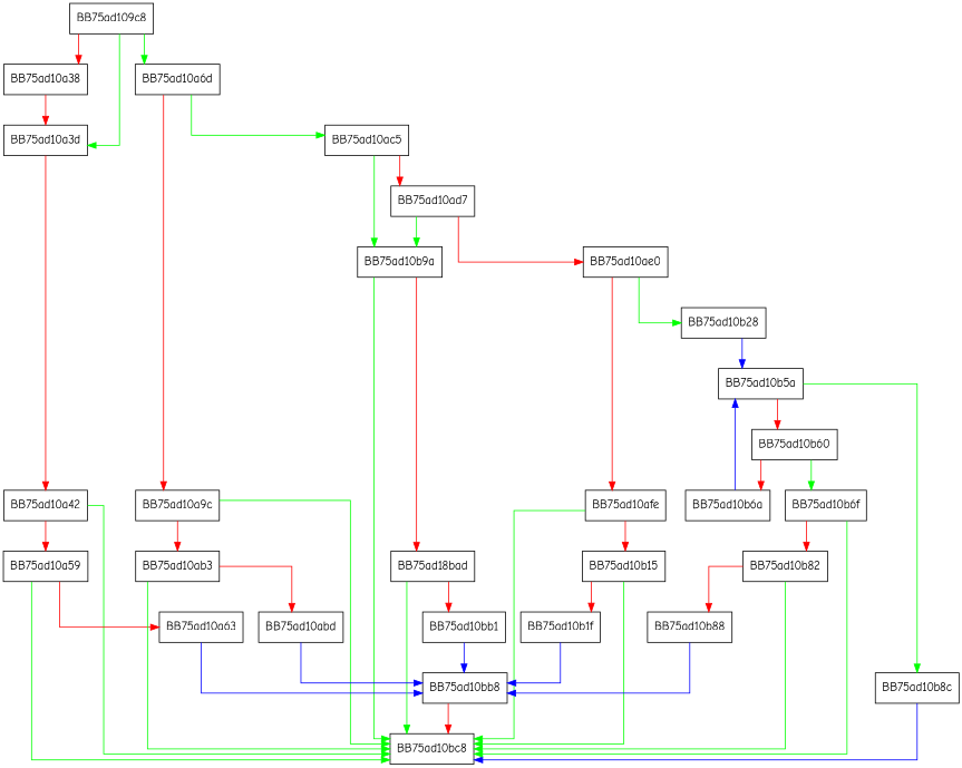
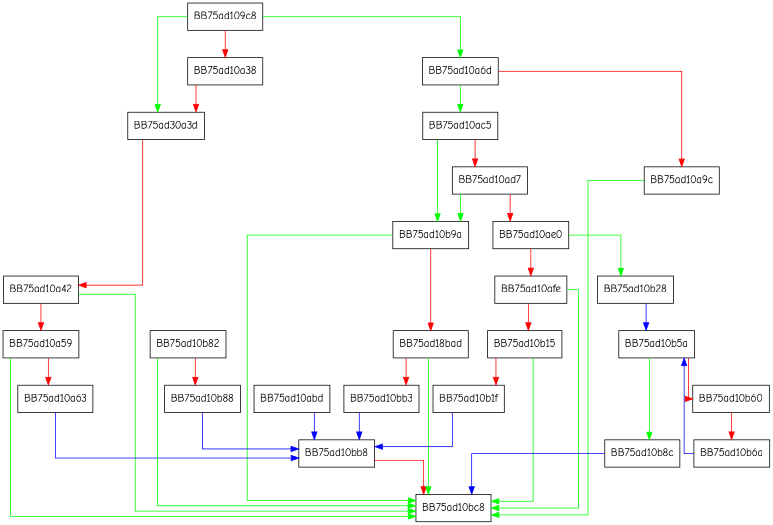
  digraph {
    fontname="Comic Neue"
    splines=ortho
    node [fontname="Comic Neue" shape=box]
    edge [color=red fontname="Comic Neue"]
    BB75ad109c8
-   BB75ad10a3d
+   BB75ad10a3d [label=BB75ad30a3d]
    BB75ad10a38
    BB75ad10a6d
    BB75ad10a42
    BB75ad10ac5
    BB75ad10a9c
    BB75ad10bc8
    BB75ad10a59
    BB75ad10b9a
    BB75ad10ad7
-   BB75ad10ab3
    BB75ad10a63
    BB75ad10bb8
    n15 [label=BB75ad18bad]
    BB75ad10ae0
    BB75ad10abd
-   BB75ad10bb3 [label=BB75ad10bb1]
+   BB75ad10bb3
    BB75ad10b28
    BB75ad10afe
    BB75ad10b5a
    BB75ad10b15
    BB75ad10b8c
    BB75ad10b60
    BB75ad10b1f
-   BB75ad10b6f
    BB75ad10b6a
    BB75ad10b82
    BB75ad10b88
    BB75ad109c8 -> BB75ad10a3d [color=green]
    BB75ad109c8 -> BB75ad10a38
    BB75ad109c8 -> BB75ad10a6d [color=green]
    BB75ad10a3d -> BB75ad10a42
    BB75ad10a38 -> BB75ad10a3d
    BB75ad10a6d -> BB75ad10ac5 [color=green]
    BB75ad10a6d -> BB75ad10a9c
    BB75ad10a42 -> BB75ad10bc8 [color=green]
    BB75ad10a42 -> BB75ad10a59
    BB75ad10ac5 -> BB75ad10b9a [color=green]
    BB75ad10ac5 -> BB75ad10ad7
    BB75ad10a9c -> BB75ad10bc8 [color=green]
-   BB75ad10a9c -> BB75ad10ab3
    BB75ad10a59 -> BB75ad10bc8 [color=green]
    BB75ad10a59 -> BB75ad10a63
    BB75ad10b9a -> BB75ad10bc8 [color=green]
    BB75ad10b9a -> n15
    BB75ad10ad7 -> BB75ad10b9a [color=green]
    BB75ad10ad7 -> BB75ad10ae0
-   BB75ad10ab3 -> BB75ad10bc8 [color=green]
-   BB75ad10ab3 -> BB75ad10abd
    BB75ad10a63 -> BB75ad10bb8 [color=blue]
    BB75ad10bb8 -> BB75ad10bc8
    n15 -> BB75ad10bc8 [color=green]
    n15 -> BB75ad10bb3
    BB75ad10ae0 -> BB75ad10b28 [color=green]
    BB75ad10ae0 -> BB75ad10afe
    BB75ad10abd -> BB75ad10bb8 [color=blue]
    BB75ad10bb3 -> BB75ad10bb8 [color=blue]
    BB75ad10b28 -> BB75ad10b5a [color=blue]
    BB75ad10afe -> BB75ad10bc8 [color=green]
    BB75ad10afe -> BB75ad10b15
    BB75ad10b5a -> BB75ad10b8c [color=green]
    BB75ad10b5a -> BB75ad10b60
    BB75ad10b15 -> BB75ad10bc8 [color=green]
    BB75ad10b15 -> BB75ad10b1f
    BB75ad10b8c -> BB75ad10bc8 [color=blue]
-   BB75ad10b60 -> BB75ad10b6f [color=green]
    BB75ad10b60 -> BB75ad10b6a
    BB75ad10b1f -> BB75ad10bb8 [color=blue]
-   BB75ad10b6f -> BB75ad10bc8 [color=green]
-   BB75ad10b6f -> BB75ad10b82
    BB75ad10b6a -> BB75ad10b5a [color=blue]
    BB75ad10b82 -> BB75ad10bc8 [color=green]
    BB75ad10b82 -> BB75ad10b88
    BB75ad10b88 -> BB75ad10bb8 [color=blue]
  }
